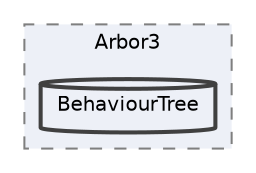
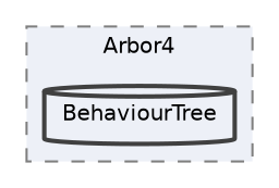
  digraph {
    compound=true
    n1 [color=grey25 fillcolor="#edf0f7" fontname=Helvetica fontsize=10 height=0.2 label=BehaviourTree shape=cylinder style="filled,bold" width=0.4]
    subgraph cluster_1 {
      bgcolor="#edf0f7"
      fontname=Helvetica
      fontsize=10
-     label=Arbor3
+     label=Arbor4
      pencolor=grey50
      style="filled,dashed"
      n1
    }
  }
